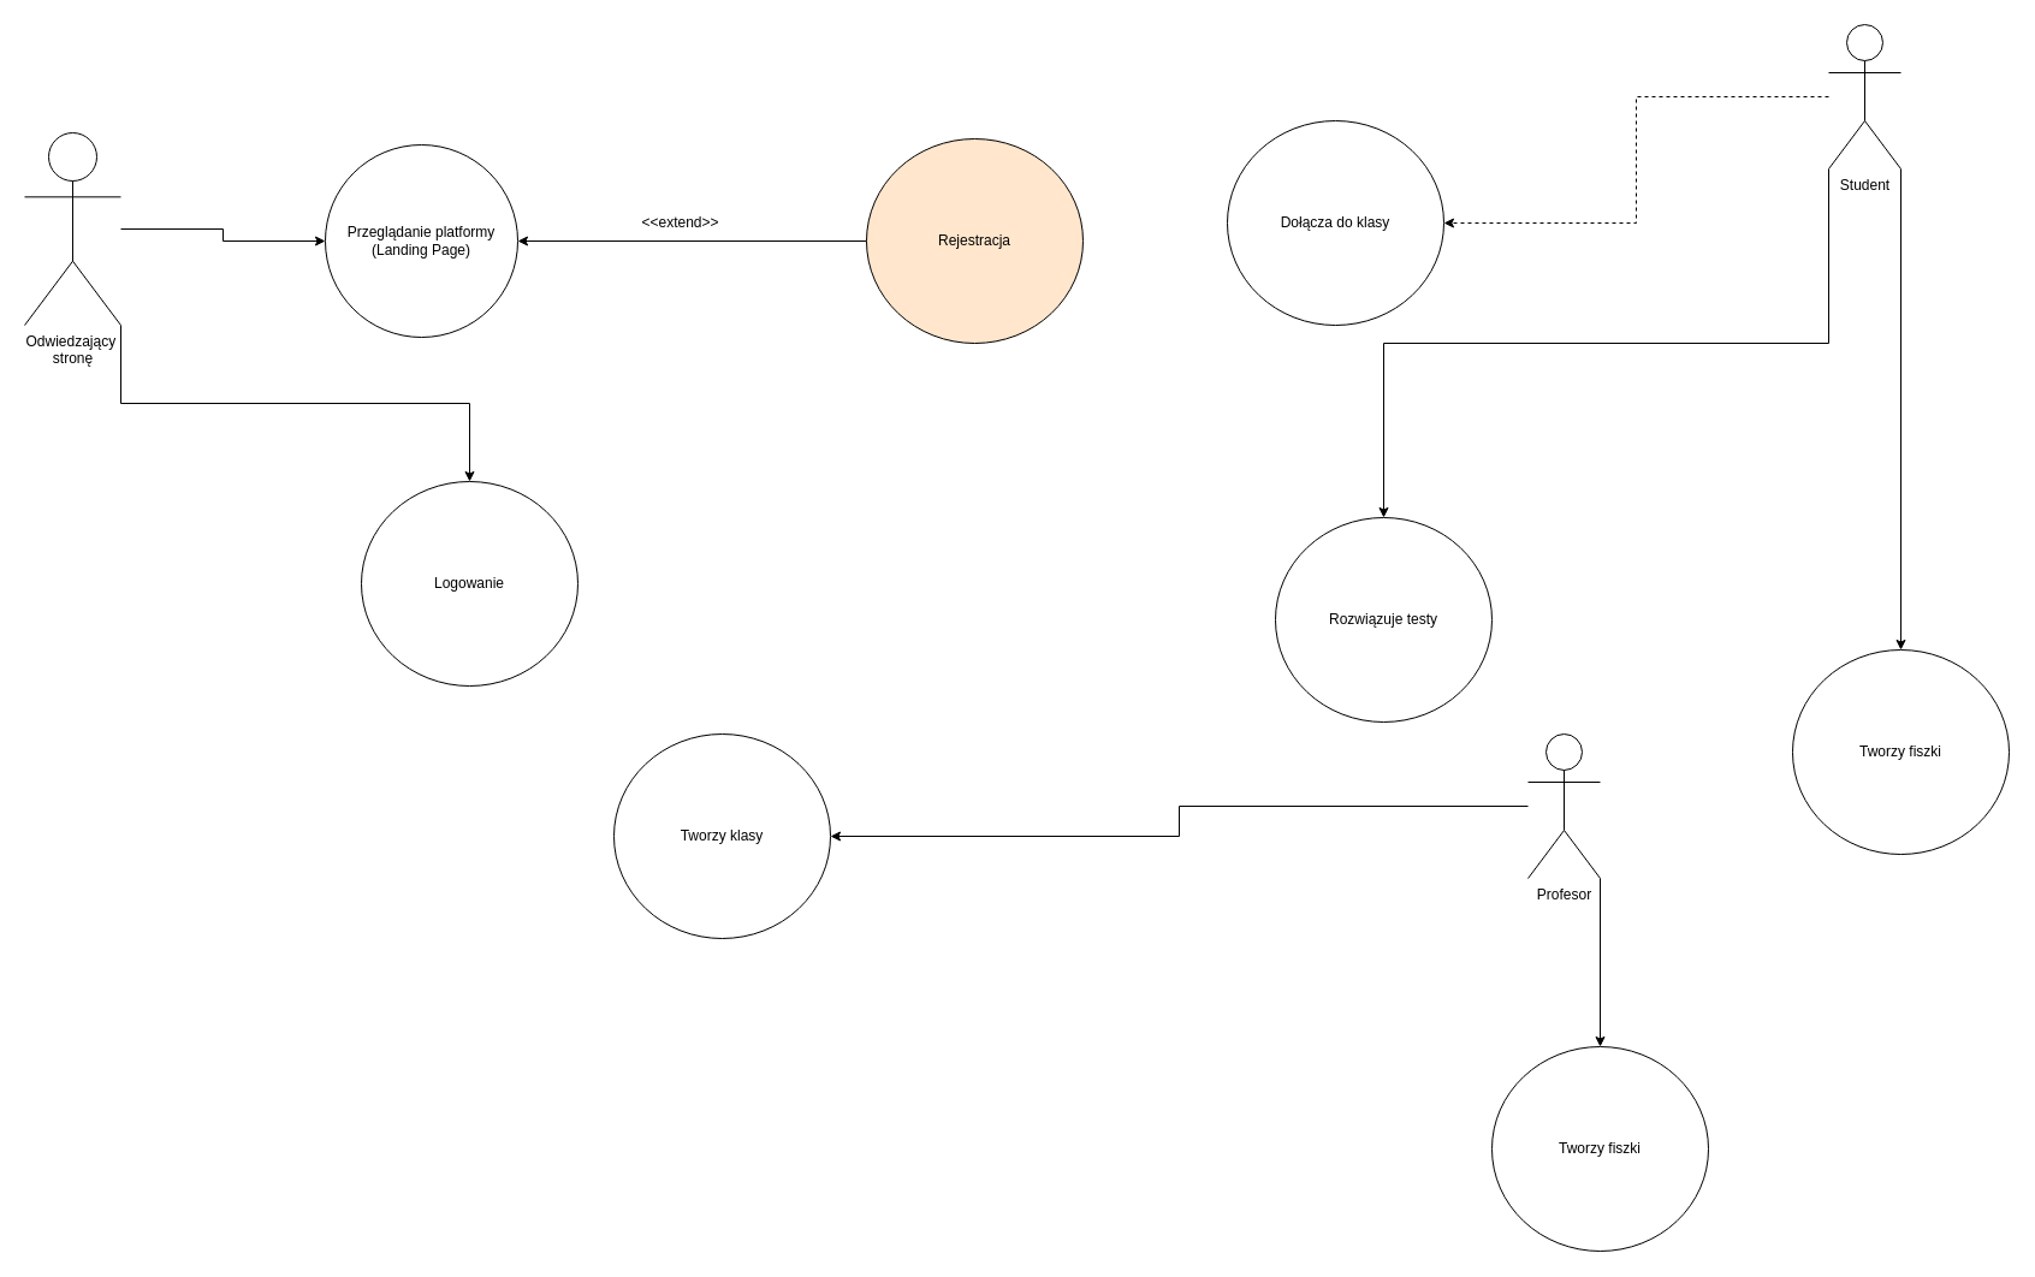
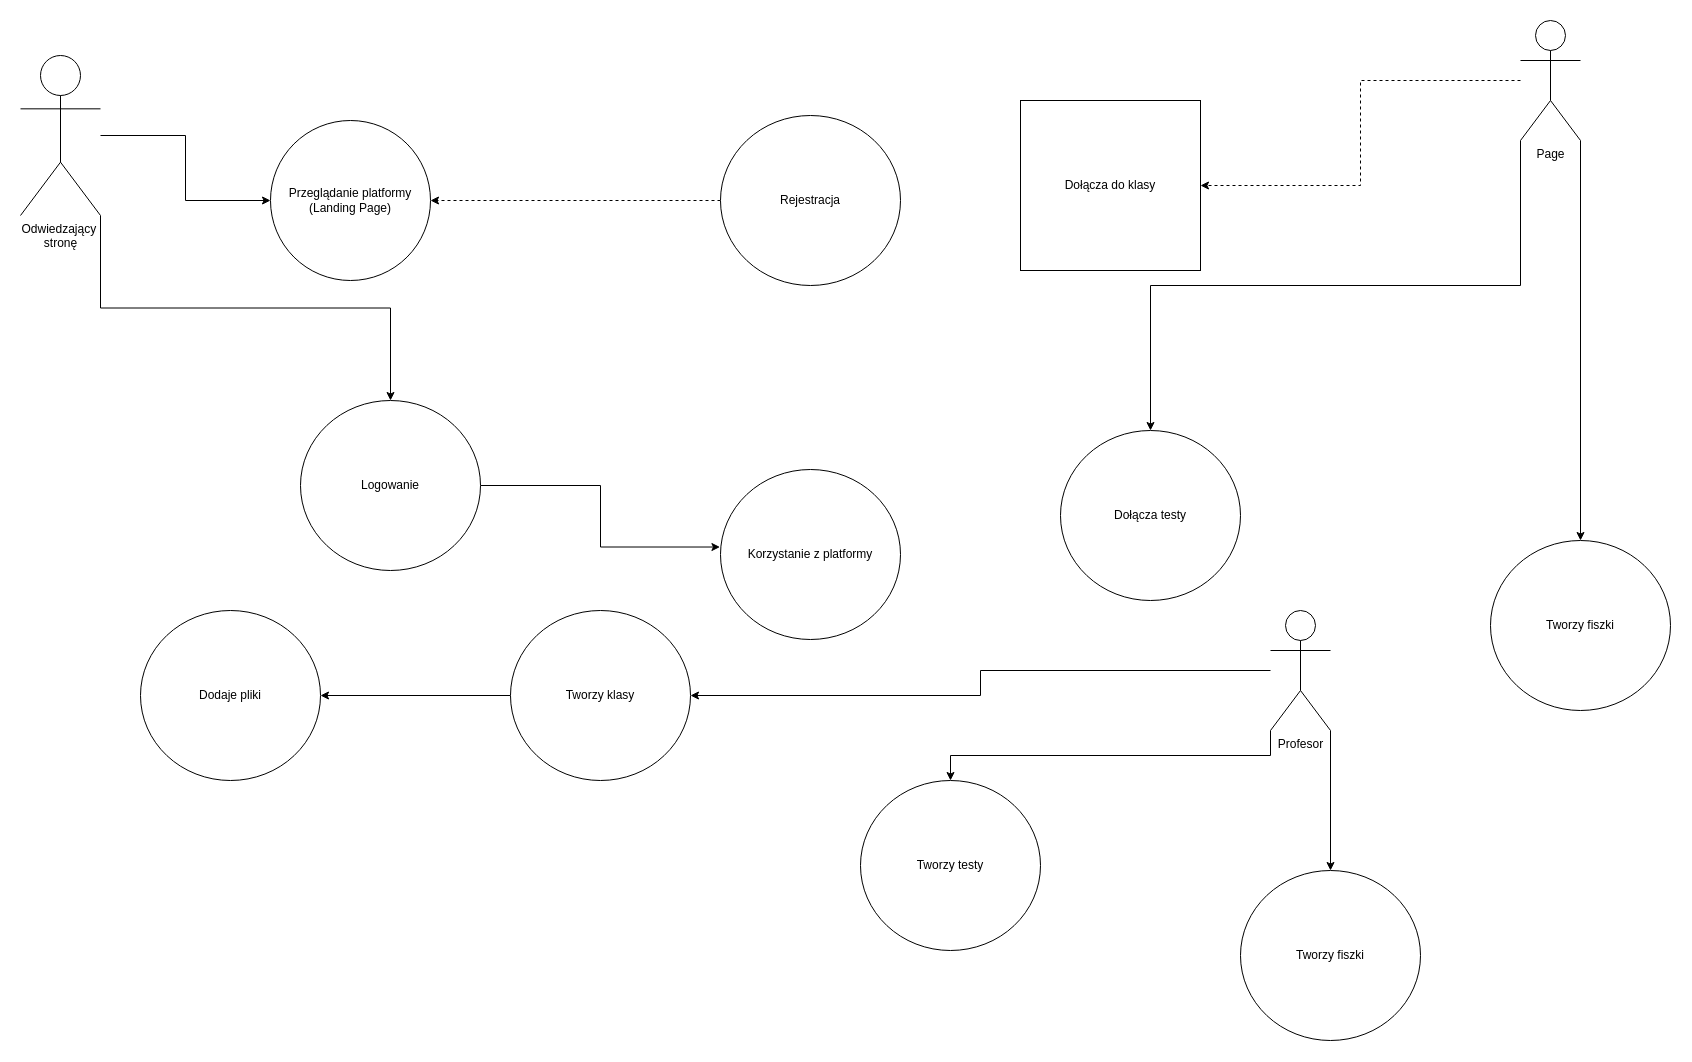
  <mxCell id="0" />
  <mxCell id="1" parent="0" />
  <mxCell id="2" style="edgeStyle=orthogonalEdgeStyle;rounded=0;orthogonalLoop=1;jettySize=auto;html=1;" edge="1" parent="1" source="4" target="5"><mxGeometry relative="1" as="geometry"><mxPoint x="270" y="210" as="targetPoint" /></mxGeometry></mxCell>
  <mxCell id="3" style="edgeStyle=orthogonalEdgeStyle;rounded=0;orthogonalLoop=1;jettySize=auto;html=1;exitX=1;exitY=1;exitDx=0;exitDy=0;exitPerimeter=0;entryX=0.5;entryY=0;entryDx=0;entryDy=0;" edge="1" parent="1" source="4" target="10"><mxGeometry relative="1" as="geometry"><mxPoint x="330" y="460" as="targetPoint" /></mxGeometry></mxCell>
- <mxCell id="4" value="Odwiedzający&amp;nbsp;&lt;br&gt;stronę" style="shape=umlActor;verticalLabelPosition=bottom;verticalAlign=top;html=1;outlineConnect=0;" vertex="1" parent="1"><mxGeometry x="20" y="110" width="80" height="160" as="geometry" /></mxCell>
+ <mxCell id="4" value="Odwiedzający&amp;nbsp;&lt;br&gt;stronę" style="shape=umlActor;verticalLabelPosition=bottom;verticalAlign=top;html=1;outlineConnect=0;" vertex="1" parent="1"><mxGeometry x="20" y="55" width="80" height="160" as="geometry" /></mxCell>
  <mxCell id="5" value="Przeglądanie platformy (Landing Page)" style="ellipse;whiteSpace=wrap;html=1;aspect=fixed;" vertex="1" parent="1"><mxGeometry x="270" y="120" width="160" height="160" as="geometry" /></mxCell>
- <mxCell id="6" style="edgeStyle=orthogonalEdgeStyle;rounded=0;orthogonalLoop=1;jettySize=auto;html=1;entryX=1;entryY=0.5;entryDx=0;entryDy=0;" edge="1" parent="1" source="7" target="5"><mxGeometry relative="1" as="geometry" /></mxCell>
- <mxCell id="7" value="Rejestracja" style="ellipse;whiteSpace=wrap;html=1;fillColor=#ffe6cc;" vertex="1" parent="1"><mxGeometry x="720" y="115" width="180" height="170" as="geometry" /></mxCell>
- <mxCell id="8" value="&amp;lt;&amp;lt;extend&amp;gt;&amp;gt;" style="text;html=1;align=center;verticalAlign=middle;resizable=0;points=[];autosize=1;strokeColor=none;fillColor=none;" vertex="1" parent="1"><mxGeometry x="520" y="170" width="90" height="30" as="geometry" /></mxCell>
+ <mxCell id="6" style="edgeStyle=orthogonalEdgeStyle;rounded=0;orthogonalLoop=1;jettySize=auto;html=1;entryX=1;entryY=0.5;entryDx=0;entryDy=0;dashed=1;" edge="1" parent="1" source="7" target="5"><mxGeometry relative="1" as="geometry" /></mxCell>
+ <mxCell id="7" value="Rejestracja" style="ellipse;whiteSpace=wrap;html=1;" vertex="1" parent="1"><mxGeometry x="720" y="115" width="180" height="170" as="geometry" /></mxCell>
+ <mxCell id="9" style="edgeStyle=orthogonalEdgeStyle;rounded=0;orthogonalLoop=1;jettySize=auto;html=1;exitX=1;exitY=0.5;exitDx=0;exitDy=0;entryX=-0.003;entryY=0.456;entryDx=0;entryDy=0;entryPerimeter=0;" edge="1" parent="1" source="10" target="11"><mxGeometry relative="1" as="geometry"><mxPoint x="660" y="553.75" as="targetPoint" /></mxGeometry></mxCell>
  <mxCell id="10" value="Logowanie" style="ellipse;whiteSpace=wrap;html=1;" vertex="1" parent="1"><mxGeometry x="300" y="400" width="180" height="170" as="geometry" /></mxCell>
+ <mxCell id="11" value="Korzystanie z platformy" style="ellipse;whiteSpace=wrap;html=1;" vertex="1" parent="1"><mxGeometry x="720" y="469" width="180" height="170" as="geometry" /></mxCell>
  <mxCell id="12" value="" style="edgeStyle=orthogonalEdgeStyle;rounded=0;orthogonalLoop=1;jettySize=auto;html=1;dashed=1;" edge="1" parent="1" source="15" target="16"><mxGeometry relative="1" as="geometry"><mxPoint x="1231" y="185" as="targetPoint" /></mxGeometry></mxCell>
  <mxCell id="13" style="edgeStyle=orthogonalEdgeStyle;rounded=0;orthogonalLoop=1;jettySize=auto;html=1;exitX=0;exitY=1;exitDx=0;exitDy=0;exitPerimeter=0;" edge="1" parent="1" source="15" target="17"><mxGeometry relative="1" as="geometry"><mxPoint x="1190" y="380" as="targetPoint" /></mxGeometry></mxCell>
  <mxCell id="14" style="edgeStyle=orthogonalEdgeStyle;rounded=0;orthogonalLoop=1;jettySize=auto;html=1;exitX=1;exitY=1;exitDx=0;exitDy=0;exitPerimeter=0;entryX=0.5;entryY=0;entryDx=0;entryDy=0;" edge="1" parent="1" source="15" target="18"><mxGeometry relative="1" as="geometry"><mxPoint x="1360" y="590" as="targetPoint" /></mxGeometry></mxCell>
- <mxCell id="15" value="Student" style="shape=umlActor;verticalLabelPosition=bottom;verticalAlign=top;html=1;outlineConnect=0;" vertex="1" parent="1"><mxGeometry x="1520" y="20" width="60" height="120" as="geometry" /></mxCell>
- <mxCell id="16" value="Dołącza do klasy" style="ellipse;whiteSpace=wrap;html=1;" vertex="1" parent="1"><mxGeometry x="1020" y="100" width="180" height="170" as="geometry" /></mxCell>
- <mxCell id="17" value="Rozwiązuje testy" style="ellipse;whiteSpace=wrap;html=1;" vertex="1" parent="1"><mxGeometry x="1060" y="430" width="180" height="170" as="geometry" /></mxCell>
+ <mxCell id="15" value="Page" style="shape=umlActor;verticalLabelPosition=bottom;verticalAlign=top;html=1;outlineConnect=0;" vertex="1" parent="1"><mxGeometry x="1520" y="20" width="60" height="120" as="geometry" /></mxCell>
+ <mxCell id="16" value="Dołącza do klasy" style="whiteSpace=wrap;html=1;rounded=0;" vertex="1" parent="1"><mxGeometry x="1020" y="100" width="180" height="170" as="geometry" /></mxCell>
+ <mxCell id="17" value="Dołącza testy" style="ellipse;whiteSpace=wrap;html=1;" vertex="1" parent="1"><mxGeometry x="1060" y="430" width="180" height="170" as="geometry" /></mxCell>
  <mxCell id="18" value="Tworzy fiszki" style="ellipse;whiteSpace=wrap;html=1;" vertex="1" parent="1"><mxGeometry x="1490" y="540" width="180" height="170" as="geometry" /></mxCell>
  <mxCell id="19" value="" style="edgeStyle=orthogonalEdgeStyle;rounded=0;orthogonalLoop=1;jettySize=auto;html=1;" edge="1" parent="1" source="22" target="24"><mxGeometry relative="1" as="geometry"><mxPoint x="971" y="855" as="targetPoint" /></mxGeometry></mxCell>
+ <mxCell id="20" style="edgeStyle=orthogonalEdgeStyle;rounded=0;orthogonalLoop=1;jettySize=auto;html=1;exitX=0;exitY=1;exitDx=0;exitDy=0;exitPerimeter=0;" edge="1" parent="1" source="22" target="25"><mxGeometry relative="1" as="geometry"><mxPoint x="930" y="1050" as="targetPoint" /></mxGeometry></mxCell>
  <mxCell id="21" style="edgeStyle=orthogonalEdgeStyle;rounded=0;orthogonalLoop=1;jettySize=auto;html=1;exitX=1;exitY=1;exitDx=0;exitDy=0;exitPerimeter=0;entryX=0.5;entryY=0;entryDx=0;entryDy=0;" edge="1" parent="1" source="22" target="26"><mxGeometry relative="1" as="geometry"><mxPoint x="1100" y="1260" as="targetPoint" /></mxGeometry></mxCell>
  <mxCell id="22" value="Profesor" style="shape=umlActor;verticalLabelPosition=bottom;verticalAlign=top;html=1;outlineConnect=0;" vertex="1" parent="1"><mxGeometry x="1270" y="610" width="60" height="120" as="geometry" /></mxCell>
+ <mxCell id="23" style="edgeStyle=orthogonalEdgeStyle;rounded=0;orthogonalLoop=1;jettySize=auto;html=1;entryX=1;entryY=0.5;entryDx=0;entryDy=0;" edge="1" parent="1" source="24" target="27"><mxGeometry relative="1" as="geometry"><mxPoint x="600" y="855" as="targetPoint" /></mxGeometry></mxCell>
  <mxCell id="24" value="Tworzy klasy" style="ellipse;whiteSpace=wrap;html=1;" vertex="1" parent="1"><mxGeometry x="510" y="610" width="180" height="170" as="geometry" /></mxCell>
+ <mxCell id="25" value="Tworzy testy" style="ellipse;whiteSpace=wrap;html=1;" vertex="1" parent="1"><mxGeometry x="860" y="780" width="180" height="170" as="geometry" /></mxCell>
  <mxCell id="26" value="Tworzy fiszki" style="ellipse;whiteSpace=wrap;html=1;" vertex="1" parent="1"><mxGeometry x="1240" y="870" width="180" height="170" as="geometry" /></mxCell>
+ <mxCell id="27" value="Dodaje pliki" style="ellipse;whiteSpace=wrap;html=1;" vertex="1" parent="1"><mxGeometry x="140" y="610" width="180" height="170" as="geometry" /></mxCell>
